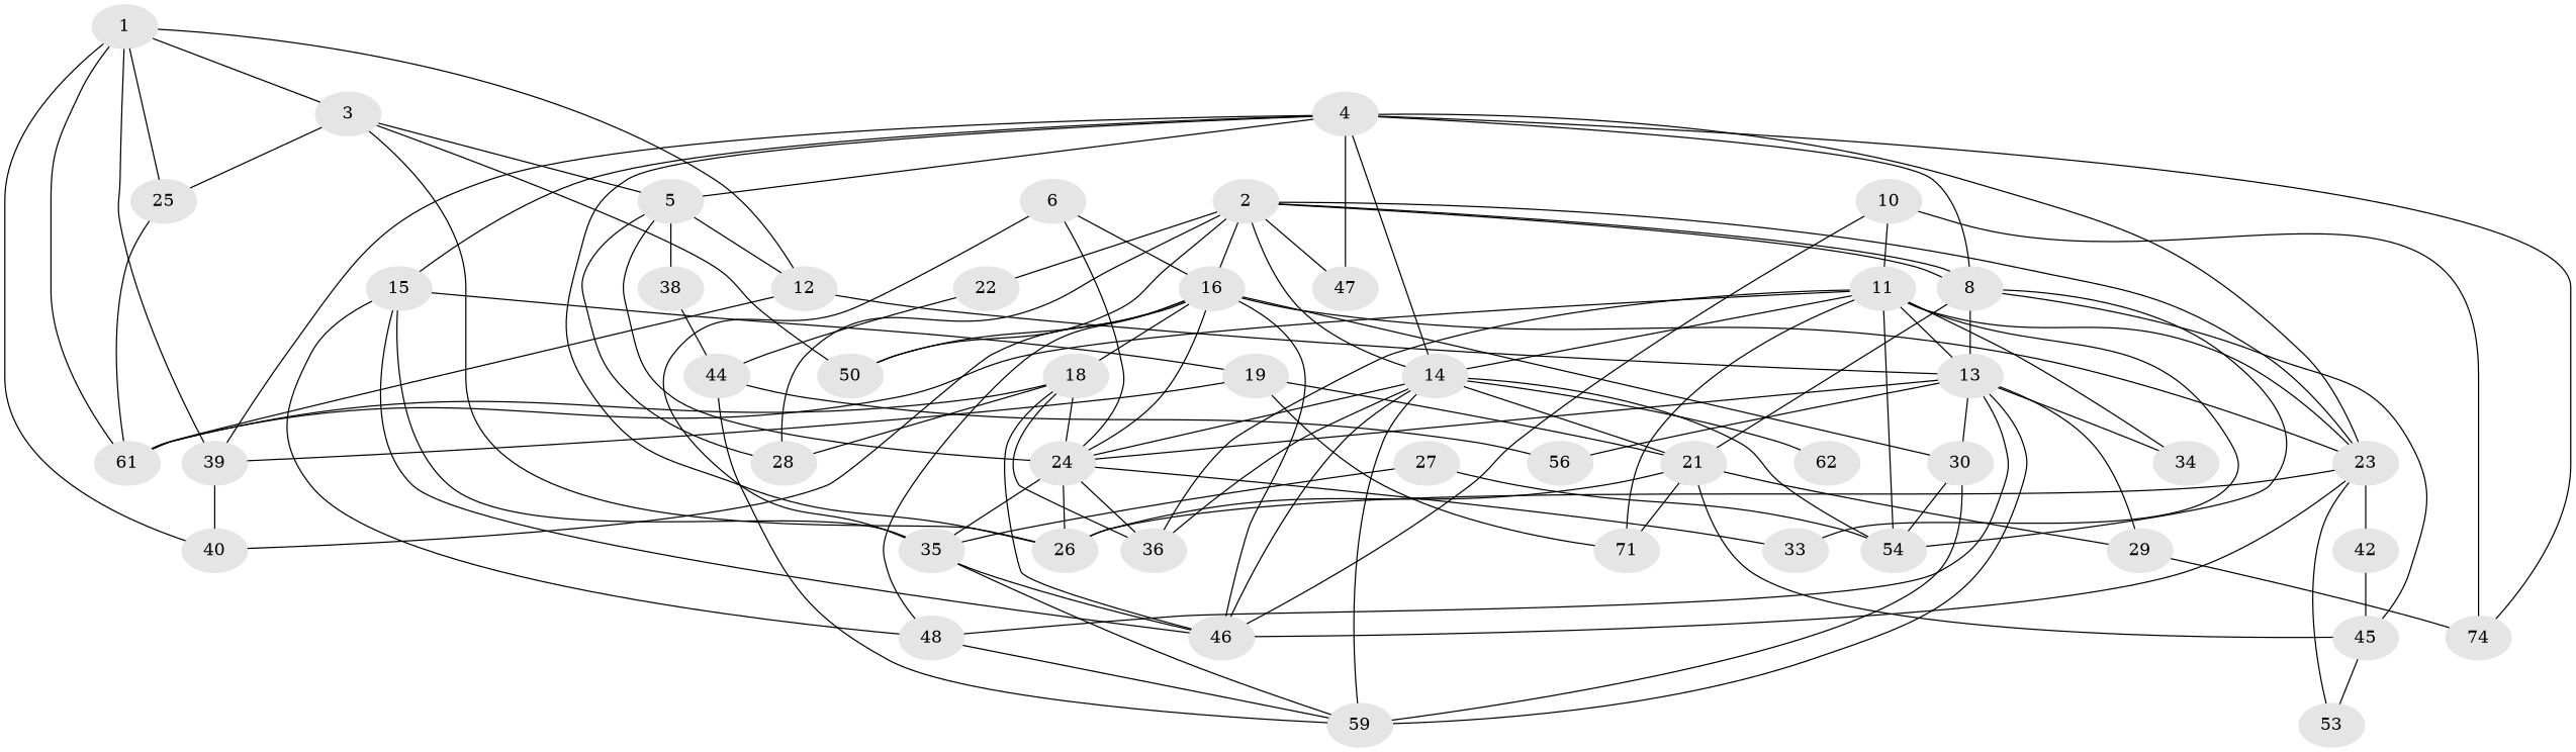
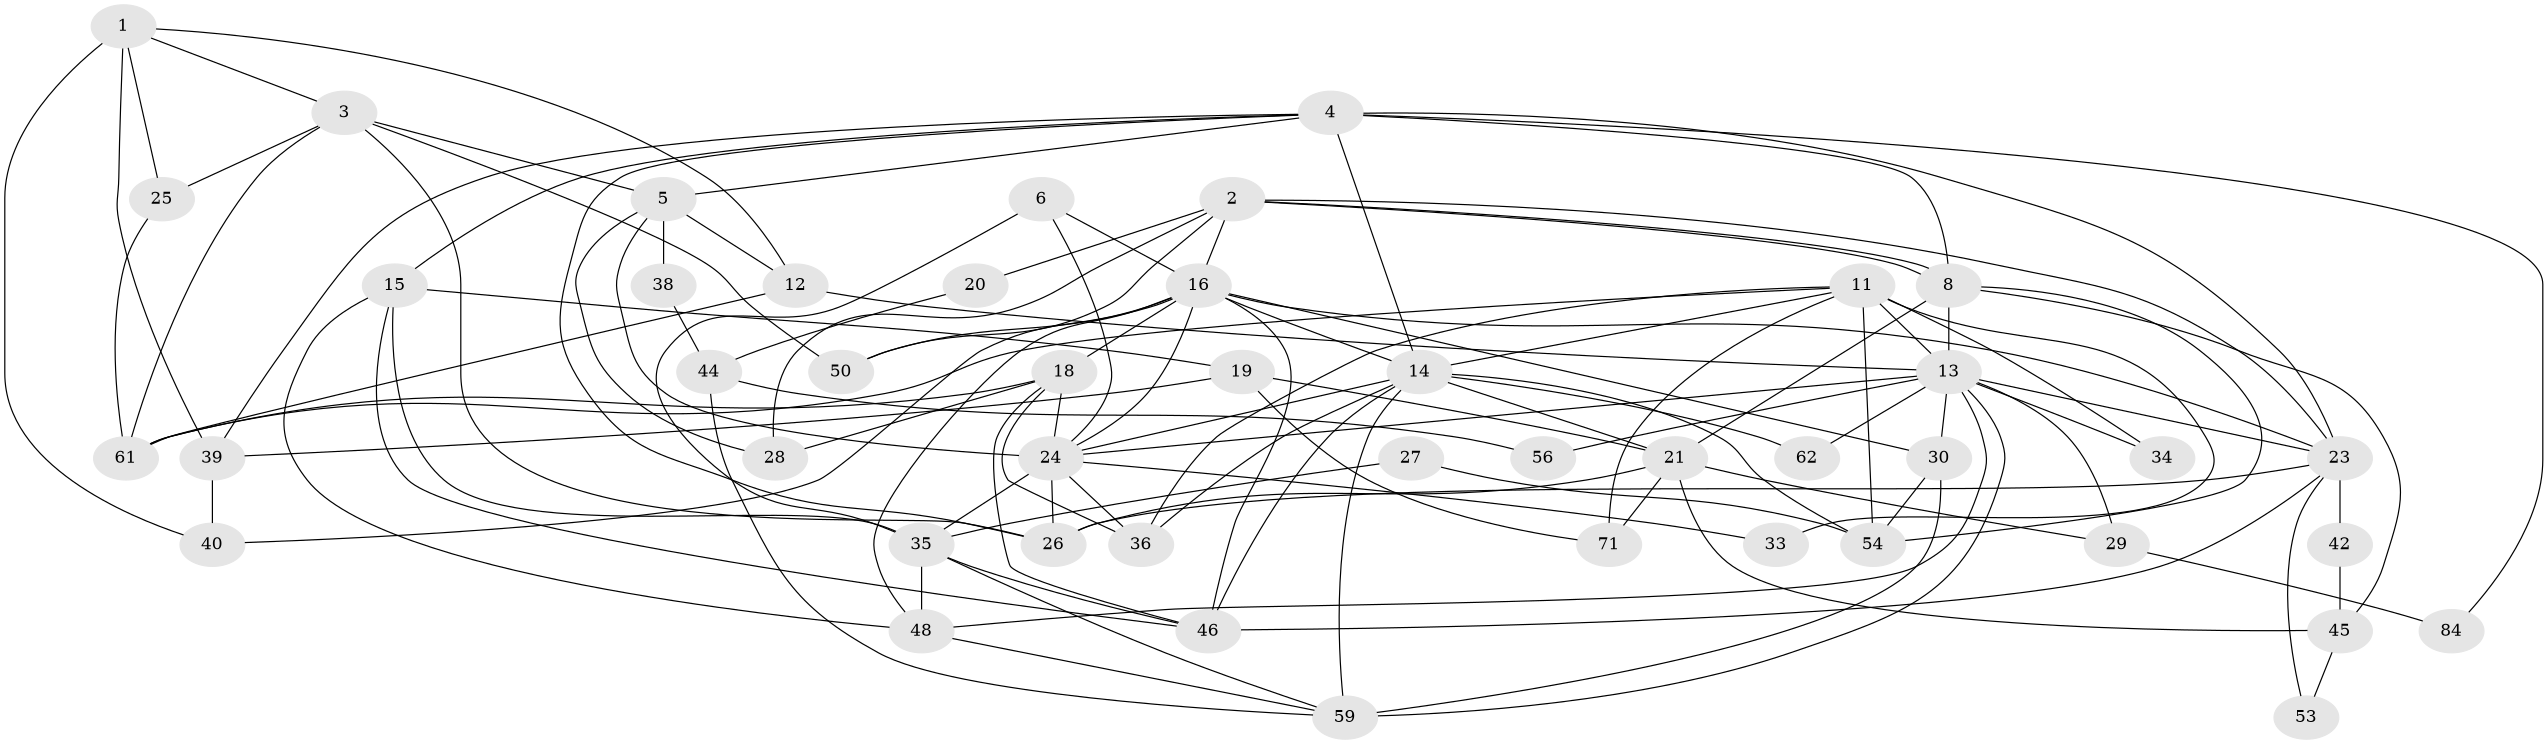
  graph {
    node [color=gray90 style=filled]
    1 [super="+7"]
    3 [super="+67"]
    12
    25
    39
    40 [super="+55"]
    61 [super="+69"]
    50
    5 [super="+52"]
    26 [super="+57"]
    13 [super="+65"]
    2 [super="+20"]
    8 [super="+9"]
    14 [super="+60"]
    16 [super="+41"]
-   22
+   22 [label=20]
    23 [super="+31"]
    28
-   47
    21 [super="+68"]
    45
    54
    24 [super="+70"]
    46 [super="+63"]
    36 [super="+43"]
    59 [super="+66"]
    62
    30 [super="+37"]
    48 [super="+51"]
    18 [super="+49"]
    44
    n32 [label=42]
    53
    38
    35 [super="+71"]
    4 [super="+58"]
    15 [super="+17"]
-   74
+   74 [label=84]
    19 [super="+73"]
    33
    6
    34
    29
    56
    n45 [label=71]
-   10 [super="+42"]
    11 [super="+64"]
    27
    1 -- 3
    1 -- 12
    1 -- 25
    1 -- 39
    1 -- 40
-   1 -- 61
+   3 -- 61
    3 -- 25
    3 -- 50
    3 -- 5
    3 -- 26
    12 -- 61
    12 -- 13
    25 -- 61
    39 -- 40
    5 -- 12
    5 -- 28
    5 -- 24
    5 -- 38
-   11 -- 23
+   13 -- 23
    13 -- 24
    13 -- 59 [weight=2]
+   13 -- 62
    13 -- 30
    13 -- 48
    13 -- 34
    13 -- 29
    13 -- 56
    2 -- 50
    2 -- 8
    2 -- 8
-   2 -- 14
+   16 -- 14
    2 -- 16
    2 -- 22 [weight=2]
    2 -- 23
    2 -- 28
-   2 -- 47
    8 -- 13
    8 -- 21
    8 -- 45
    8 -- 54
    14 -- 21
    14 -- 54
    14 -- 24
    14 -- 46
    14 -- 36
    14 -- 59
    14 -- 62
    16 -- 40
    16 -- 50
    16 -- 23
    16 -- 24
    16 -- 46
    16 -- 30
    16 -- 48
    16 -- 18
    22 -- 44
    23 -- 26
    23 -- 46
    23 -- n32
    23 -- 53
    21 -- 26
    21 -- 45
    21 -- 29
    21 -- n45
    45 -- 53
    24 -- 26
    24 -- 36
    24 -- 35
    24 -- 33
    30 -- 54
    30 -- 59
    48 -- 59
    18 -- 61
    18 -- 28
    18 -- 24
    18 -- 46
    18 -- 36
    44 -- 59
    44 -- 56
    n32 -- 45
    38 -- 44
    35 -- 46
    35 -- 59
+   35 -- 48
    4 -- 39
    4 -- 5
    4 -- 26
    4 -- 8
    4 -- 14
    4 -- 23
-   4 -- 47
    4 -- 15
    4 -- 74
    15 -- 46
    15 -- 48
    15 -- 35
    15 -- 19
    19 -- 39
    19 -- 21
    19 -- n45
    6 -- 16
    6 -- 24
    6 -- 35
    29 -- 74
-   10 -- 46
-   10 -- 74 [weight=2]
-   10 -- 11
    11 -- 61
    11 -- 13
    11 -- 14
    11 -- 54
    11 -- 36
    11 -- 33
    11 -- 34
    11 -- n45
    27 -- 54
    27 -- 35
  }
